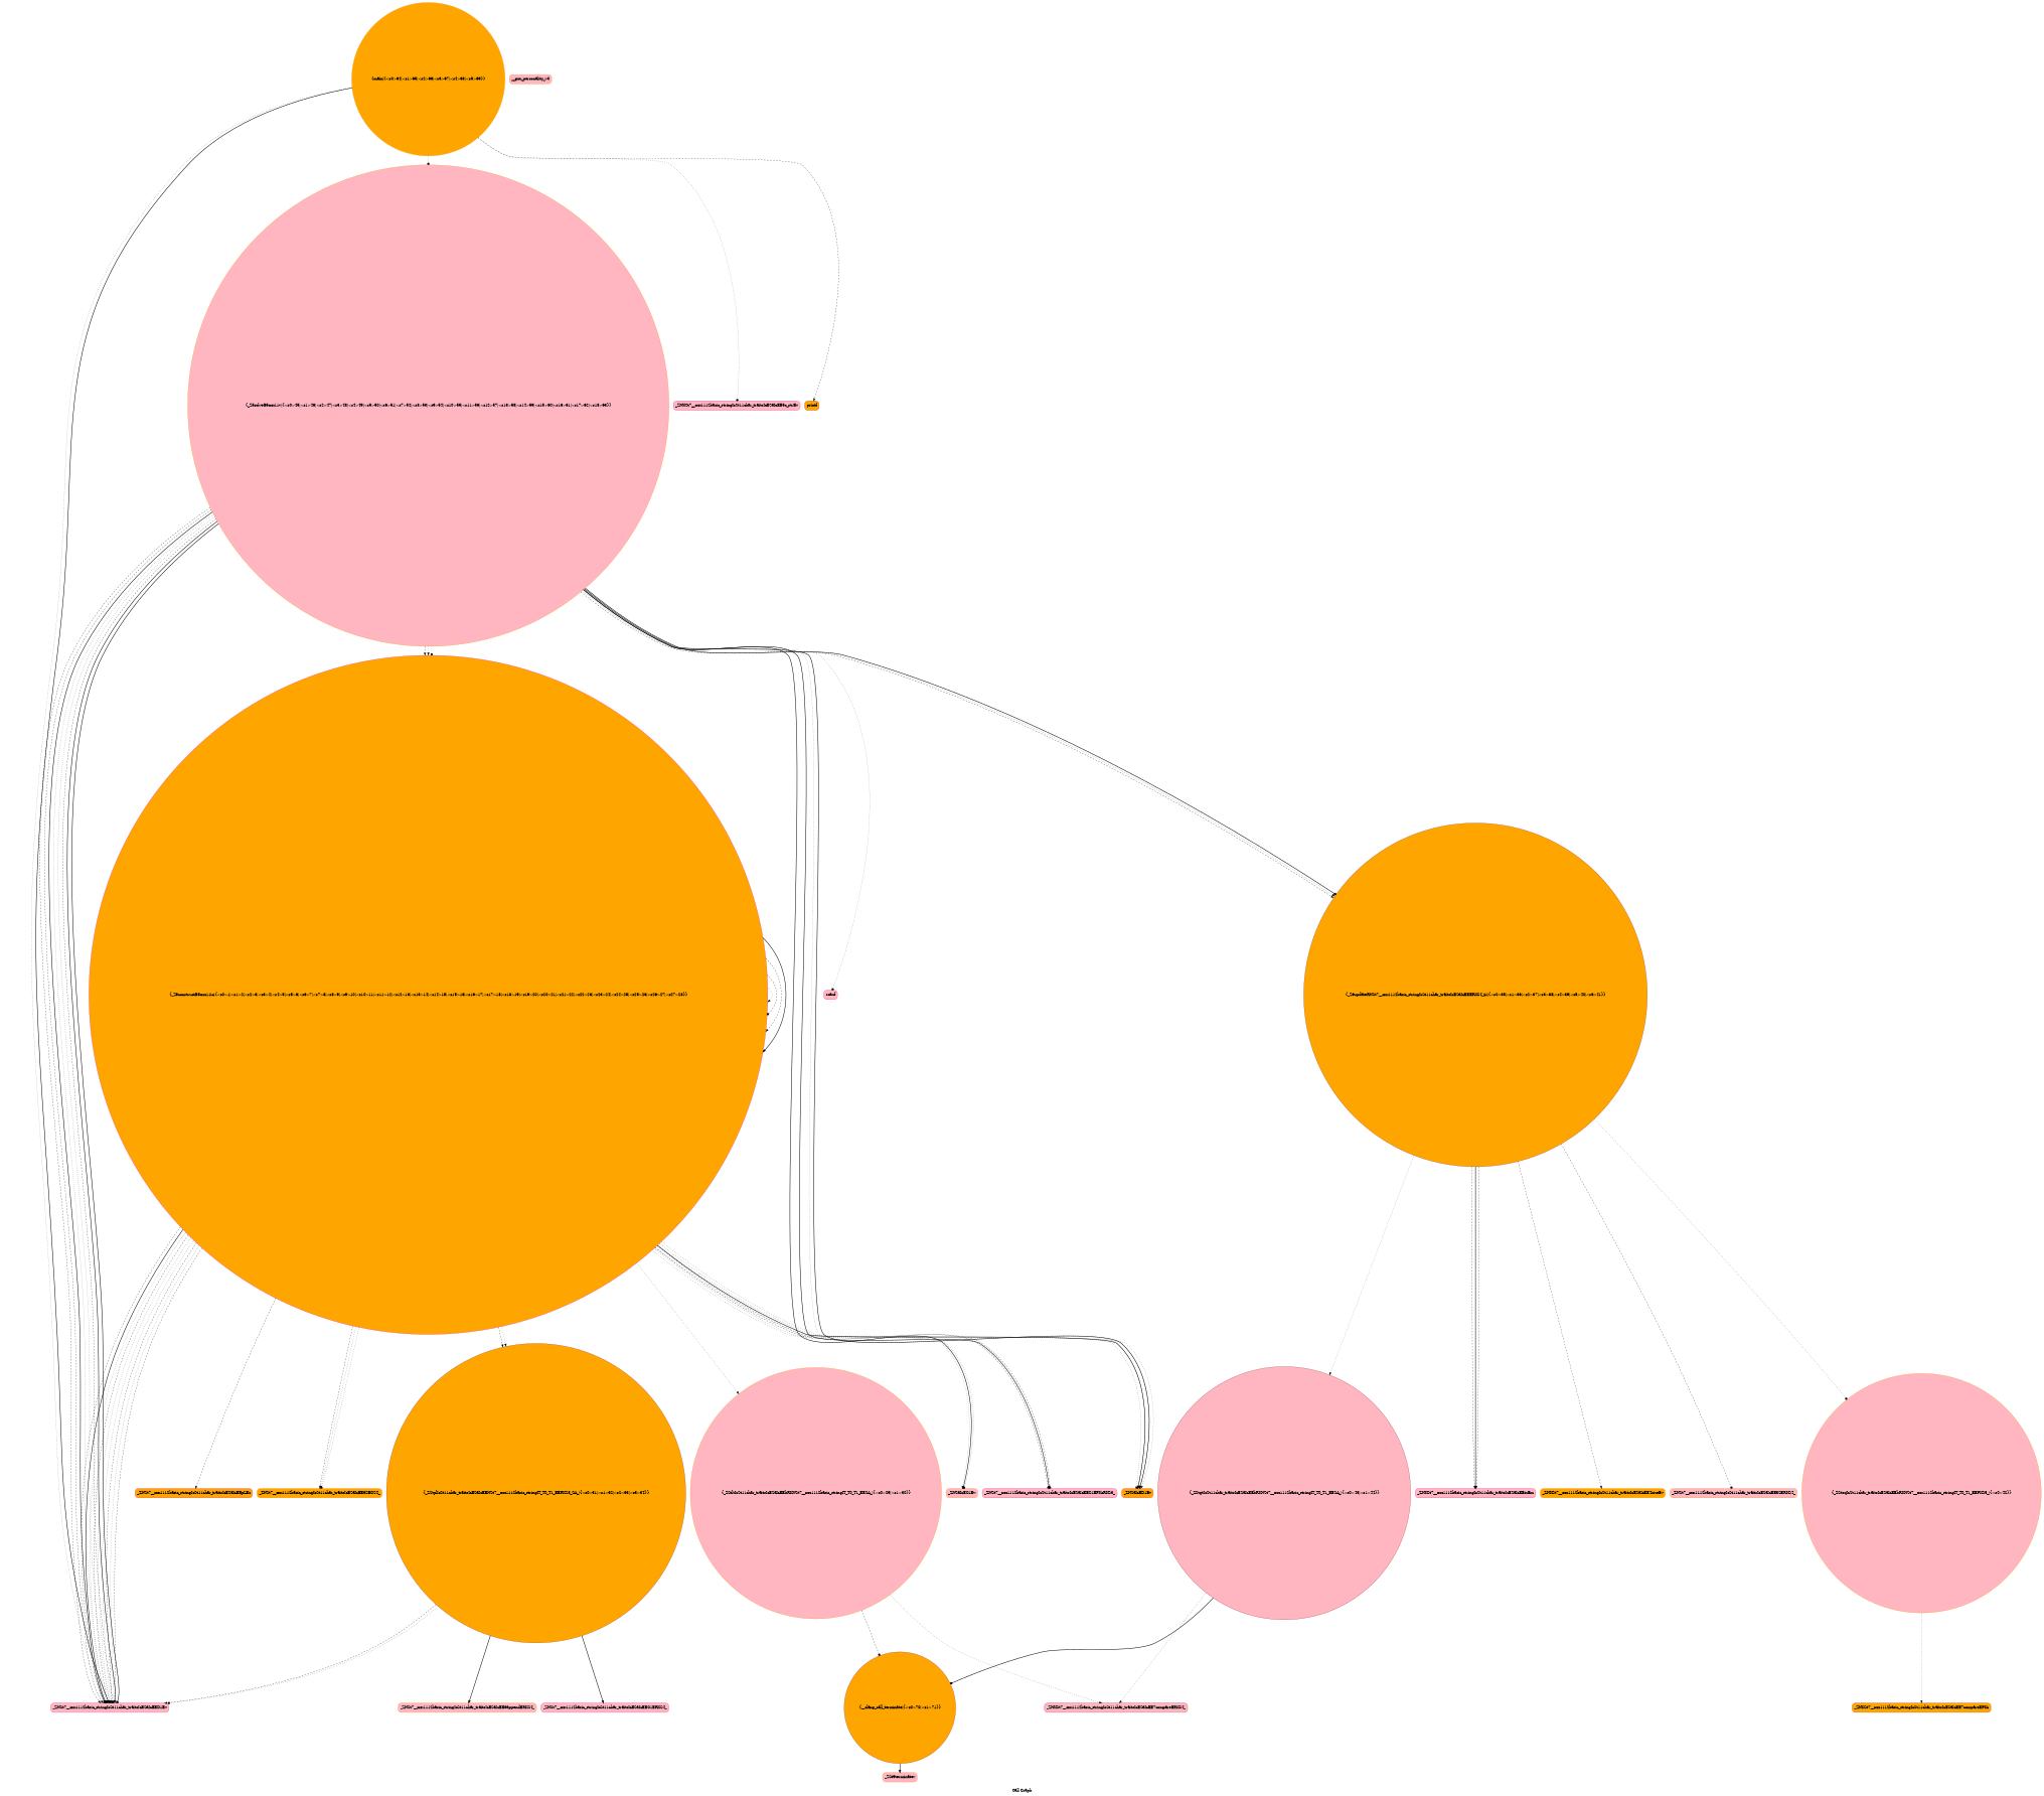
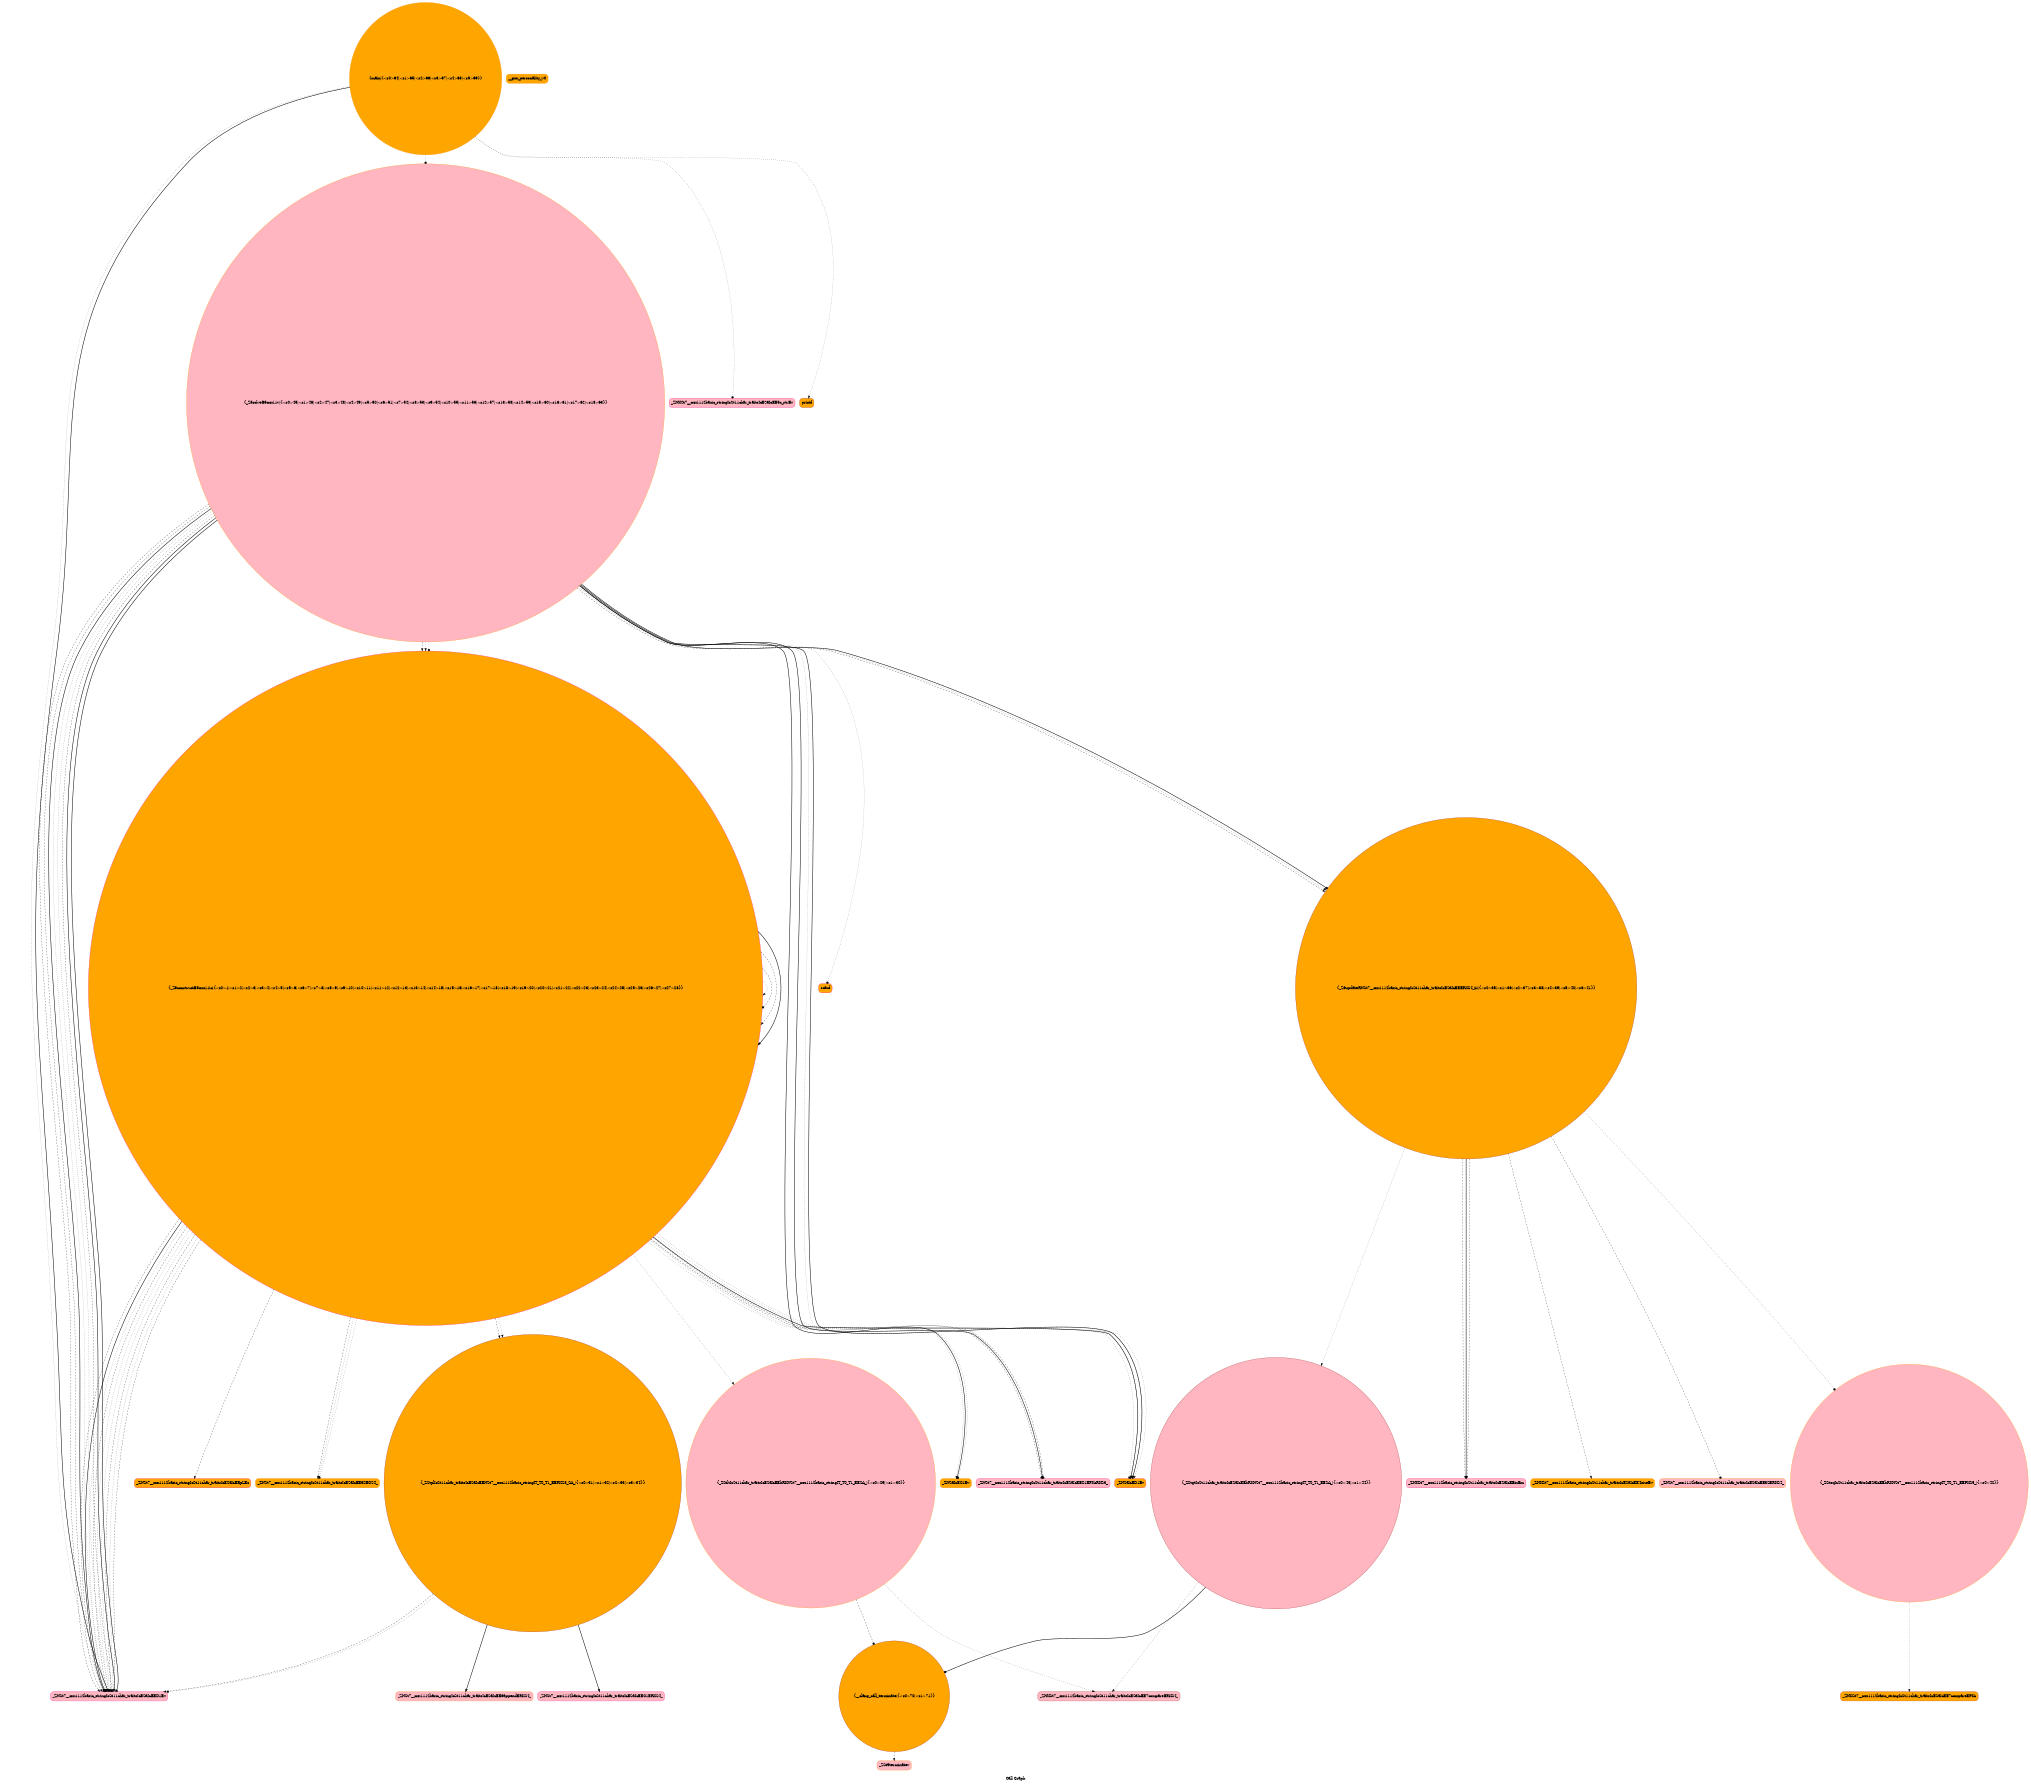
  digraph {
    label="Call Graph"
    node [color=darkorange fillcolor=lightpink shape=Mrecord style=filled]
    edge [arrowhead=normal color=black style=dotted tailport=s1]
    n1 [color=deeppink fillcolor=orange label="{_Z9constructB5cxx11ic|{<s0>1|<s1>2|<s2>3|<s3>4|<s4>5|<s5>6|<s6>7|<s7>8|<s8>9|<s9>10|<s10>11|<s11>12|<s12>13|<s13>14|<s14>15|<s15>16|<s16>17|<s17>18|<s18>19|<s19>20|<s20>21|<s21>22|<s22>23|<s23>24|<s24>25|<s25>26|<s26>27|<s27>28}}" shape=circle]
-   n2 [label="{_ZNSaIcEC1Ev}"]
+   n2 [fillcolor=orange label="{_ZNSaIcEC1Ev}"]
    n3 [color=deeppink label="{_ZNSt7__cxx1112basic_stringIcSt11char_traitsIcESaIcEEC1EPKcRKS3_}"]
    n4 [color=deeppink fillcolor=orange label="{_ZNSaIcED1Ev}"]
    n5 [color=deeppink fillcolor=orange label="{_ZNSt7__cxx1112basic_stringIcSt11char_traitsIcESaIcEEpLEc}"]
    n6 [color=deeppink label="{_ZNSt7__cxx1112basic_stringIcSt11char_traitsIcESaIcEED1Ev}"]
    n7 [fillcolor=orange label="{_ZNSt7__cxx1112basic_stringIcSt11char_traitsIcESaIcEEaSEOS4_}"]
    n8 [label="{_ZStltIcSt11char_traitsIcESaIcEEbRKNSt7__cxx1112basic_stringIT_T0_T1_EESA_|{<s0>29|<s1>30}}" shape=circle]
    n9 [color=brown fillcolor=orange label="{_ZStplIcSt11char_traitsIcESaIcEENSt7__cxx1112basic_stringIT_T0_T1_EERKS8_SA_|{<s0>31|<s1>32|<s2>33|<s3>34}}" shape=circle]
    n10 [color=brown label="{_ZNKSt7__cxx1112basic_stringIcSt11char_traitsIcESaIcEE7compareERKS4_}"]
    n11 [color=brown fillcolor=orange label="{__clang_call_terminate|{<s0>70|<s1>71}}" shape=circle]
    n12 [label="{_ZNSt7__cxx1112basic_stringIcSt11char_traitsIcESaIcEE6appendERKS4_}"]
    n13 [color=deeppink label="{_ZNSt7__cxx1112basic_stringIcSt11char_traitsIcESaIcEEC1ERKS4_}"]
    n14 [label="{_ZSt9terminatev}"]
    n15 [color=brown label="{_ZStgtIcSt11char_traitsIcESaIcEEbRKNSt7__cxx1112basic_stringIT_T0_T1_EESA_|{<s0>43|<s1>44}}" shape=circle]
    n16 [label="{_Z5solveB5cxx11v|{<s0>45|<s1>46|<s2>47|<s3>48|<s4>49|<s5>50|<s6>51|<s7>52|<s8>53|<s9>54|<s10>55|<s11>56|<s12>57|<s13>58|<s14>59|<s15>60|<s16>61|<s17>62|<s18>63}}" shape=circle]
-   n17 [color=deeppink label="{scanf}"]
+   n17 [color=deeppink fillcolor=orange label="{scanf}"]
    n18 [color=brown fillcolor=orange label="{_Z6updateRNSt7__cxx1112basic_stringIcSt11char_traitsIcESaIcEEERKS4_iii|{<s0>35|<s1>36|<s2>37|<s3>38|<s4>39|<s5>40|<s6>41}}" shape=circle]
    n19 [fillcolor=orange label="{_ZNKSt7__cxx1112basic_stringIcSt11char_traitsIcESaIcEE4sizeEv}"]
    n20 [label="{_ZSteqIcSt11char_traitsIcESaIcEEbRKNSt7__cxx1112basic_stringIT_T0_T1_EEPKS5_|{<s0>42}}" shape=circle]
    n21 [label="{_ZNSt7__cxx1112basic_stringIcSt11char_traitsIcESaIcEEaSERKS4_}"]
    n22 [color=deeppink label="{_ZNKSt7__cxx1112basic_stringIcSt11char_traitsIcESaIcEEixEm}"]
    n23 [color=brown fillcolor=orange label="{_ZNKSt7__cxx1112basic_stringIcSt11char_traitsIcESaIcEE7compareEPKc}"]
    n24 [fillcolor=orange label="{main|{<s0>64|<s1>65|<s2>66|<s3>67|<s4>68|<s5>69}}" shape=circle]
    n25 [color=deeppink label="{_ZNKSt7__cxx1112basic_stringIcSt11char_traitsIcESaIcEE5c_strEv}"]
    n26 [color=brown fillcolor=orange label="{printf}"]
-   n27 [label="{__gxx_personality_v0}"]
+   n27 [fillcolor=orange label="{__gxx_personality_v0}"]
    n1 -> n1 [tailport=s7]
    n1 -> n1 [arrowhead=dot style=dashed tailport=s11]
    n1 -> n1 [style=dashed tailport=s16]
    n1 -> n1 [style=bold tailport=s19]
    n1 -> n2 [tailport=s0]
    n1 -> n2 [arrowhead=dot tailport=s8]
    n1 -> n3 [arrowhead=dot style=dashed]
    n1 -> n3 [arrowhead=dot style=dashed tailport=s9]
    n1 -> n4 [arrowhead=dot tailport=s2]
    n1 -> n4 [style=bold tailport=s4]
    n1 -> n4 [tailport=s10]
    n1 -> n4 [tailport=s14]
    n1 -> n5 [style=dashed tailport=s3]
    n1 -> n6 [style=dashed tailport=s5]
    n1 -> n6 [style=bold tailport=s6]
    n1 -> n6 [tailport=s13]
    n1 -> n6 [style=dashed tailport=s15]
    n1 -> n6 [tailport=s18]
    n1 -> n6 [arrowhead=dot tailport=s21]
    n1 -> n6 [style=dashed tailport=s25]
    n1 -> n6 [arrowhead=dot tailport=s26]
    n1 -> n6 [style=dashed tailport=s27]
    n1 -> n7 [style=dashed tailport=s12]
    n1 -> n7 [tailport=s17]
    n1 -> n7 [arrowhead=dot tailport=s20]
    n1 -> n8 [tailport=s22]
    n1 -> n9 [style=dashed tailport=s23]
    n1 -> n9 [tailport=s24]
    n8 -> n10 [tailport=s0]
    n8 -> n11 [arrowhead=dot style=dashed]
    n9 -> n6 [style=dashed tailport=s2]
    n9 -> n6 [arrowhead=dot tailport=s3]
    n9 -> n12 [style=bold]
    n9 -> n13 [style=bold tailport=s0]
-   n11 -> n14 [style=bold]
+   n11 -> n14 [style=dashed]
    n15 -> n10 [tailport=s0]
    n15 -> n11 [arrowhead=dot style=bold]
    n16 -> n1 [style=dashed tailport=s4]
    n16 -> n1 [tailport=s7]
    n16 -> n1 [arrowhead=dot tailport=s10]
    n16 -> n2 [arrowhead=dot style=bold]
    n16 -> n3 [style=bold tailport=s2]
    n16 -> n4 [tailport=s3]
    n16 -> n4 [style=bold tailport=s13]
    n16 -> n6 [style=dashed tailport=s6]
    n16 -> n6 [style=dashed tailport=s9]
    n16 -> n6 [arrowhead=dot style=bold tailport=s12]
    n16 -> n6 [tailport=s14]
    n16 -> n6 [tailport=s15]
    n16 -> n6 [arrowhead=dot style=dashed tailport=s16]
    n16 -> n6 [style=bold tailport=s17]
    n16 -> n6 [arrowhead=dot style=bold tailport=s18]
    n16 -> n17 [arrowhead=dot tailport=s0]
    n16 -> n18 [style=dashed tailport=s5]
    n16 -> n18 [tailport=s8]
    n16 -> n18 [arrowhead=dot style=bold tailport=s11]
    n18 -> n15 [tailport=s5]
    n18 -> n19 [style=dashed tailport=s0]
    n18 -> n20 [arrowhead=dot tailport=s4]
    n18 -> n21 [arrowhead=dot style=dashed tailport=s6]
    n18 -> n22 [style=dashed]
    n18 -> n22 [style=bold tailport=s2]
    n18 -> n22 [style=dashed tailport=s3]
    n20 -> n23 [tailport=s0]
    n24 -> n6 [arrowhead=dot tailport=s4]
    n24 -> n6 [style=bold tailport=s5]
    n24 -> n16 [arrowhead=dot]
    n24 -> n25 [arrowhead=dot tailport=s2]
-   n24 -> n26 [style=dashed tailport=s3]
+   n24 -> n26 [tailport=s3]
  }
